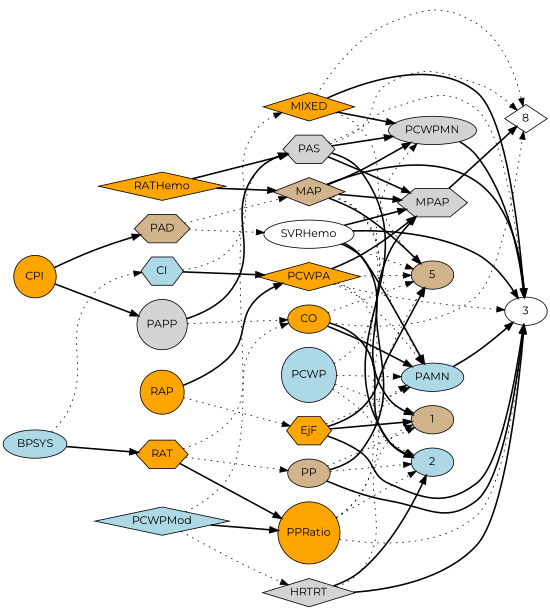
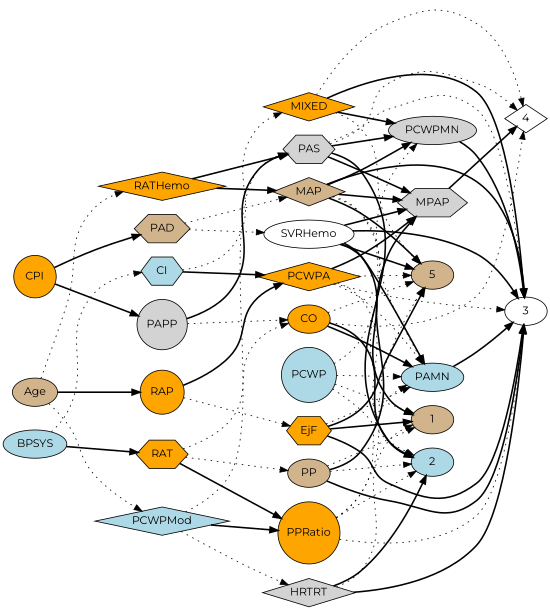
  strict digraph {
    fontname=Montserrat
    rankdir=LR
    node [fillcolor=orange fontname=Montserrat shape=ellipse style=filled]
    edge [fontname=Montserrat style=bold]
    1 [fillcolor=tan height=0.5 width=0.75]
    2 [fillcolor=lightblue height=0.5 width=0.75]
    3 [fillcolor=white height=0.5 width=0.75]
-   4 [fillcolor=white height=0.5 shape=diamond width=0.75 label=8]
+   4 [fillcolor=white height=0.5 shape=diamond width=0.75]
    5 [fillcolor=tan height=0.5 width=0.75]
+   Age [fillcolor=tan height=0.5 width=0.75]
    RAP [height=0.5 shape=circle width=0.77632]
    RATHemo [height=0.5 shape=diamond width=1.3721]
    PCWPMod [fillcolor=lightblue height=0.5 shape=diamond width=1.4443]
    EjF [height=0.5 shape=hexagon width=0.75]
    PCWPA [height=0.5 shape=diamond width=1.1555]
    MAP [fillcolor=tan height=0.5 shape=diamond width=0.84854]
    PAS [fillcolor=lightgrey height=0.5 shape=hexagon width=0.75]
    PPRatio [height=0.5 shape=circle width=1.1013]
    HRTRT [fillcolor=lightgrey height=0.5 shape=diamond width=1.1013]
    PAMN [fillcolor=lightblue height=0.5 width=1.011]
    MPAP [fillcolor=lightgrey height=0.5 shape=hexagon width=0.97491]
    PCWPMN [fillcolor=lightgrey height=0.5 width=1.3902]
    MIXED [height=0.5 shape=diamond width=1.1193]
    BPSYS [fillcolor=lightblue height=0.5 width=1.0471]
    RAT [height=0.5 shape=hexagon width=0.75827]
    CI [fillcolor=lightblue height=0.5 shape=hexagon width=0.75]
    CO [height=0.5 width=0.75]
    PP [fillcolor=tan height=0.5 width=0.75]
    PCWP [fillcolor=lightblue height=0.5 shape=circle width=0.97491]
    PAD [fillcolor=tan height=0.5 shape=hexagon width=0.79437]
    SVRHemo [fillcolor=white height=0.5 width=1.3902]
    CPI [height=0.5 shape=circle width=0.75]
    PAPP [fillcolor=lightgrey height=0.5 shape=circle width=0.88464]
+   Age -> RAP
+   Age -> RATHemo [style=dotted]
+   Age -> PCWPMod [style=dotted]
    RAP -> EjF [style=dotted]
    RAP -> PCWPA
    RATHemo -> MAP
    RATHemo -> PAS
    PCWPMod -> PAS [style=dotted]
    PCWPMod -> PPRatio
    PCWPMod -> HRTRT [style=dotted]
    EjF -> 1
    EjF -> 3
    EjF -> 5
    EjF -> PAMN [style=dotted]
    PCWPA -> 2 [style=dotted]
    PCWPA -> 3 [style=dotted]
    PCWPA -> 5 [style=dotted]
    PCWPA -> PAMN [style=dotted]
    PCWPA -> MPAP
    MAP -> 1 [style=dotted]
    MAP -> 3
    MAP -> 5
    MAP -> PAMN [style=dotted]
    MAP -> MPAP
    MAP -> PCWPMN
    PAS -> 2
    PAS -> 3 [style=dotted]
    PAS -> 4 [style=dotted]
    PAS -> MPAP
    PAS -> PCWPMN
    PPRatio -> 2 [style=dotted]
    PPRatio -> 3 [style=dotted]
    PPRatio -> 5 [style=dotted]
    PPRatio -> PAMN [style=dotted]
    HRTRT -> 1 [style=dotted]
    HRTRT -> 2
    HRTRT -> 3
    PAMN -> 3
    MPAP -> 4
    PCWPMN -> 3
    MIXED -> 3
    MIXED -> 4 [style=dotted]
    MIXED -> 5 [style=dotted]
    MIXED -> PCWPMN
    BPSYS -> RAT
    BPSYS -> CI [style=dotted]
    RAT -> PPRatio
    RAT -> CO [style=dotted]
    RAT -> PP [style=dotted]
    CI -> PCWPA
    CI -> MIXED [style=dotted]
    CO -> 2
    CO -> 4 [style=dotted]
    CO -> 5 [style=dotted]
    CO -> PAMN
    PP -> 1 [style=dotted]
    PP -> 2 [style=dotted]
    PP -> 3
    PP -> MPAP
    PCWP -> 1 [style=dotted]
    PCWP -> 2 [style=dotted]
    PCWP -> PAMN [style=dotted]
    PCWP -> PCWPMN [style=dotted]
    PAD -> MAP [style=dotted]
    PAD -> SVRHemo [style=dotted]
    SVRHemo -> 1
    SVRHemo -> 3
-   SVRHemo -> 5 [style=dotted]
+   SVRHemo -> 5
    SVRHemo -> PAMN
    SVRHemo -> MPAP
    CPI -> PAD
    CPI -> PAPP
    PAPP -> PAS
    PAPP -> CO [style=dotted]
  }
